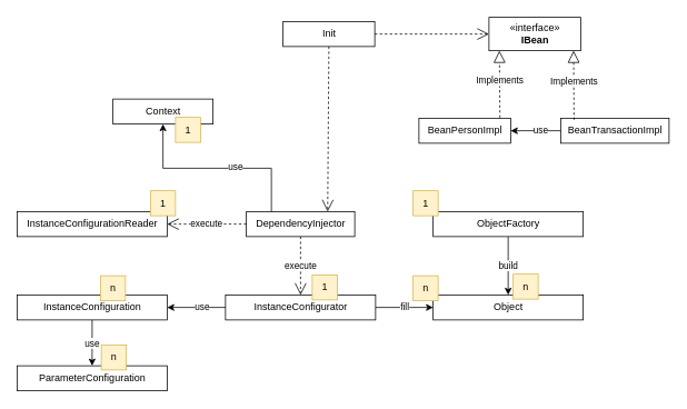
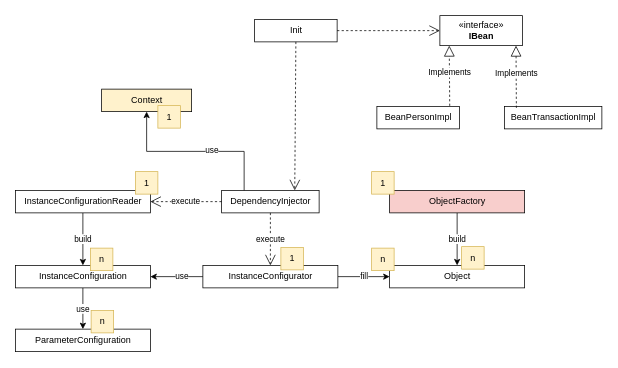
  <mxCell id="0" />
  <mxCell id="1" parent="0" />
  <mxCell id="2" value="«interface»&lt;br&gt;&lt;b&gt;IBean&lt;/b&gt;" style="html=1;" vertex="1" parent="1"><mxGeometry x="586" y="20" width="110" height="40" as="geometry" /></mxCell>
  <mxCell id="3" value="BeanPersonImpl" style="html=1;" vertex="1" parent="1"><mxGeometry x="502" y="141" width="110" height="30" as="geometry" /></mxCell>
  <mxCell id="4" value="" style="endArrow=block;dashed=1;endFill=0;endSize=12;html=1;rounded=0;entryX=0.25;entryY=1;entryDx=0;entryDy=0;exitX=0.883;exitY=-0.022;exitDx=0;exitDy=0;exitPerimeter=0;" edge="1" parent="1" source="3"><mxGeometry width="160" relative="1" as="geometry"><mxPoint x="598" y="160" as="sourcePoint" /><mxPoint x="598.5" y="60" as="targetPoint" /></mxGeometry></mxCell>
  <mxCell id="5" value="Implements" style="edgeLabel;html=1;align=center;verticalAlign=middle;resizable=0;points=[];" vertex="1" connectable="0" parent="4"><mxGeometry x="0.124" relative="1" as="geometry"><mxPoint as="offset" /></mxGeometry></mxCell>
- <mxCell id="6" value="" style="edgeStyle=orthogonalEdgeStyle;rounded=0;orthogonalLoop=1;jettySize=auto;html=1;" edge="1" parent="1" source="8" target="3"><mxGeometry relative="1" as="geometry" /></mxCell>
- <mxCell id="7" value="use" style="edgeLabel;html=1;align=center;verticalAlign=middle;resizable=0;points=[];" vertex="1" connectable="0" parent="6"><mxGeometry x="-0.182" y="-2" relative="1" as="geometry"><mxPoint as="offset" /></mxGeometry></mxCell>
  <mxCell id="8" value="BeanTransactionImpl" style="html=1;" vertex="1" parent="1"><mxGeometry x="672" y="141" width="130" height="30" as="geometry" /></mxCell>
  <mxCell id="9" value="" style="endArrow=block;dashed=1;endFill=0;endSize=12;html=1;rounded=0;entryX=0.25;entryY=1;entryDx=0;entryDy=0;" edge="1" parent="1"><mxGeometry width="160" relative="1" as="geometry"><mxPoint x="688" y="143" as="sourcePoint" /><mxPoint x="687.5" y="60" as="targetPoint" /></mxGeometry></mxCell>
  <mxCell id="10" value="Implements" style="edgeLabel;html=1;align=center;verticalAlign=middle;resizable=0;points=[];" vertex="1" connectable="0" parent="9"><mxGeometry x="0.124" relative="1" as="geometry"><mxPoint as="offset" /></mxGeometry></mxCell>
  <mxCell id="11" value="Init" style="html=1;" vertex="1" parent="1"><mxGeometry x="339" y="25" width="110" height="30" as="geometry" /></mxCell>
  <mxCell id="12" value="DependencyInjector" style="html=1;" vertex="1" parent="1"><mxGeometry x="295" y="253" width="130" height="30" as="geometry" /></mxCell>
+ <mxCell id="13" value="build" style="edgeStyle=orthogonalEdgeStyle;rounded=0;orthogonalLoop=1;jettySize=auto;html=1;labelBackgroundColor=#FFFFFF;labelBorderColor=none;" edge="1" parent="1" source="14" target="22"><mxGeometry relative="1" as="geometry" /></mxCell>
  <mxCell id="14" value="InstanceConfigurationReader" style="html=1;" vertex="1" parent="1"><mxGeometry x="20" y="253" width="180" height="30" as="geometry" /></mxCell>
  <mxCell id="15" value="fill" style="edgeStyle=orthogonalEdgeStyle;rounded=0;orthogonalLoop=1;jettySize=auto;html=1;labelBackgroundColor=#FFFFFF;labelBorderColor=none;" edge="1" parent="1" source="16" target="23"><mxGeometry relative="1" as="geometry" /></mxCell>
  <mxCell id="16" value="InstanceConfigurator" style="html=1;" vertex="1" parent="1"><mxGeometry x="270" y="353" width="180" height="30" as="geometry" /></mxCell>
  <mxCell id="17" value="build" style="edgeStyle=orthogonalEdgeStyle;rounded=0;orthogonalLoop=1;jettySize=auto;html=1;labelBackgroundColor=#FFFFFF;labelBorderColor=none;" edge="1" parent="1" source="18" target="23"><mxGeometry relative="1" as="geometry" /></mxCell>
- <mxCell id="18" value="ObjectFactory" style="html=1;" vertex="1" parent="1"><mxGeometry x="519" y="253" width="180" height="30" as="geometry" /></mxCell>
- <mxCell id="19" value="Context" style="html=1;" vertex="1" parent="1"><mxGeometry x="135" y="118" width="120" height="30" as="geometry" /></mxCell>
+ <mxCell id="18" value="ObjectFactory" style="html=1;fillColor=#f8cecc;" vertex="1" parent="1"><mxGeometry x="519" y="253" width="180" height="30" as="geometry" /></mxCell>
+ <mxCell id="19" value="Context" style="html=1;fillColor=#fff2cc;" vertex="1" parent="1"><mxGeometry x="135" y="118" width="120" height="30" as="geometry" /></mxCell>
  <mxCell id="20" value="ParameterConfiguration" style="html=1;" vertex="1" parent="1"><mxGeometry x="20" y="438" width="180" height="30" as="geometry" /></mxCell>
  <mxCell id="21" value="use" style="edgeStyle=orthogonalEdgeStyle;rounded=0;orthogonalLoop=1;jettySize=auto;html=1;labelBackgroundColor=#FFFFFF;labelBorderColor=none;" edge="1" parent="1" source="22" target="20"><mxGeometry relative="1" as="geometry" /></mxCell>
  <mxCell id="22" value="InstanceConfiguration" style="html=1;" vertex="1" parent="1"><mxGeometry x="20" y="353" width="180" height="30" as="geometry" /></mxCell>
  <mxCell id="23" value="Object" style="html=1;" vertex="1" parent="1"><mxGeometry x="519" y="353" width="180" height="30" as="geometry" /></mxCell>
  <mxCell id="24" value="execute" style="endArrow=open;endSize=12;dashed=1;html=1;rounded=0;exitX=0;exitY=0.5;exitDx=0;exitDy=0;" edge="1" parent="1" source="12" target="14"><mxGeometry width="160" relative="1" as="geometry"><mxPoint x="475" y="308" as="sourcePoint" /><mxPoint x="635" y="308" as="targetPoint" /></mxGeometry></mxCell>
  <mxCell id="25" value="execute" style="endArrow=open;endSize=12;dashed=1;html=1;rounded=0;exitX=0.5;exitY=1;exitDx=0;exitDy=0;" edge="1" parent="1" source="12" target="16"><mxGeometry width="160" relative="1" as="geometry"><mxPoint x="305" y="278" as="sourcePoint" /><mxPoint x="225" y="278" as="targetPoint" /></mxGeometry></mxCell>
  <mxCell id="26" value="" style="edgeStyle=orthogonalEdgeStyle;rounded=0;orthogonalLoop=1;jettySize=auto;html=1;entryX=0.5;entryY=1;entryDx=0;entryDy=0;" edge="1" parent="1" target="19"><mxGeometry relative="1" as="geometry"><mxPoint x="325" y="253" as="sourcePoint" /><mxPoint x="365" y="208" as="targetPoint" /><Array as="points"><mxPoint x="325" y="253" /><mxPoint x="325" y="201" /><mxPoint x="195" y="201" /></Array></mxGeometry></mxCell>
  <mxCell id="27" value="use" style="edgeLabel;html=1;align=center;verticalAlign=middle;resizable=0;points=[];" vertex="1" connectable="0" parent="26"><mxGeometry x="-0.182" y="-2" relative="1" as="geometry"><mxPoint as="offset" /></mxGeometry></mxCell>
  <mxCell id="28" value="" style="edgeStyle=orthogonalEdgeStyle;rounded=0;orthogonalLoop=1;jettySize=auto;html=1;entryX=1;entryY=0.5;entryDx=0;entryDy=0;" edge="1" parent="1" source="16" target="22"><mxGeometry relative="1" as="geometry"><mxPoint x="275" y="473" as="sourcePoint" /><mxPoint x="215" y="473" as="targetPoint" /></mxGeometry></mxCell>
  <mxCell id="29" value="use" style="edgeLabel;html=1;align=center;verticalAlign=middle;resizable=0;points=[];" vertex="1" connectable="0" parent="28"><mxGeometry x="-0.182" y="-2" relative="1" as="geometry"><mxPoint as="offset" /></mxGeometry></mxCell>
  <mxCell id="30" value="1" style="text;html=1;align=center;verticalAlign=middle;resizable=0;points=[];autosize=1;strokeColor=#d6b656;fillColor=#fff2cc;" vertex="1" parent="1"><mxGeometry x="495" y="228" width="30" height="30" as="geometry" /></mxCell>
  <mxCell id="31" value="n" style="text;html=1;align=center;verticalAlign=middle;resizable=0;points=[];autosize=1;strokeColor=#d6b656;fillColor=#fff2cc;" vertex="1" parent="1"><mxGeometry x="615" y="328" width="30" height="30" as="geometry" /></mxCell>
  <mxCell id="32" value="n" style="text;html=1;align=center;verticalAlign=middle;resizable=0;points=[];autosize=1;strokeColor=#d6b656;fillColor=#fff2cc;" vertex="1" parent="1"><mxGeometry x="495" y="330" width="30" height="30" as="geometry" /></mxCell>
  <mxCell id="33" value="n" style="text;html=1;align=center;verticalAlign=middle;resizable=0;points=[];autosize=1;strokeColor=#d6b656;fillColor=#fff2cc;" vertex="1" parent="1"><mxGeometry x="120" y="330" width="30" height="30" as="geometry" /></mxCell>
  <mxCell id="34" value="n" style="text;html=1;align=center;verticalAlign=middle;resizable=0;points=[];autosize=1;strokeColor=#d6b656;fillColor=#fff2cc;" vertex="1" parent="1"><mxGeometry x="121" y="413" width="30" height="30" as="geometry" /></mxCell>
  <mxCell id="35" value="1" style="text;html=1;align=center;verticalAlign=middle;resizable=0;points=[];autosize=1;strokeColor=#d6b656;fillColor=#fff2cc;" vertex="1" parent="1"><mxGeometry x="180" y="228" width="30" height="30" as="geometry" /></mxCell>
  <mxCell id="36" value="1" style="text;html=1;align=center;verticalAlign=middle;resizable=0;points=[];autosize=1;strokeColor=#d6b656;fillColor=#fff2cc;" vertex="1" parent="1"><mxGeometry x="374" y="329" width="30" height="30" as="geometry" /></mxCell>
  <mxCell id="37" value="1" style="text;html=1;align=center;verticalAlign=middle;resizable=0;points=[];autosize=1;strokeColor=#d6b656;fillColor=#fff2cc;" vertex="1" parent="1"><mxGeometry x="210" y="140" width="30" height="30" as="geometry" /></mxCell>
  <mxCell id="38" value="" style="endArrow=open;endSize=12;dashed=1;html=1;rounded=0;exitX=0.5;exitY=1;exitDx=0;exitDy=0;entryX=0.75;entryY=0;entryDx=0;entryDy=0;" edge="1" parent="1" source="11" target="12"><mxGeometry width="160" relative="1" as="geometry"><mxPoint x="370" y="293" as="sourcePoint" /><mxPoint x="370" y="363" as="targetPoint" /></mxGeometry></mxCell>
  <mxCell id="39" value="" style="endArrow=open;endSize=12;dashed=1;html=1;rounded=0;exitX=1;exitY=0.5;exitDx=0;exitDy=0;entryX=0;entryY=0.5;entryDx=0;entryDy=0;" edge="1" parent="1" source="11" target="2"><mxGeometry width="160" relative="1" as="geometry"><mxPoint x="404" y="65" as="sourcePoint" /><mxPoint x="402.5" y="263" as="targetPoint" /></mxGeometry></mxCell>
